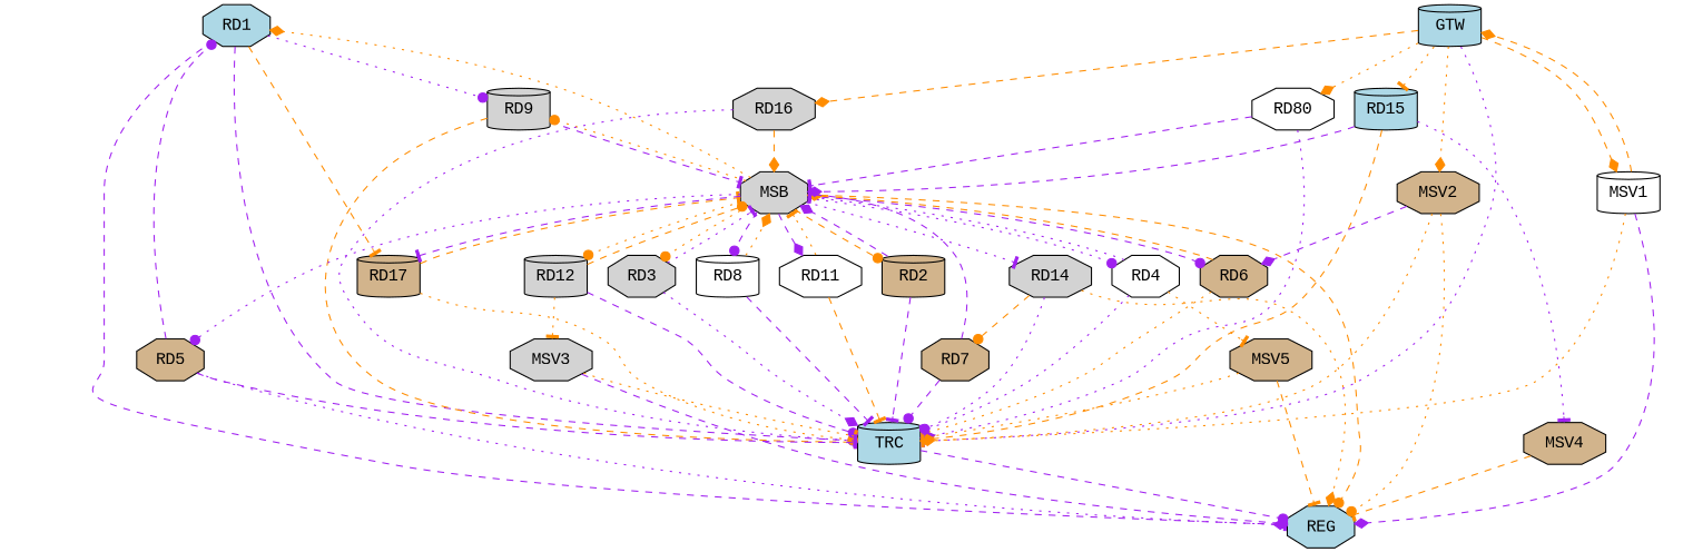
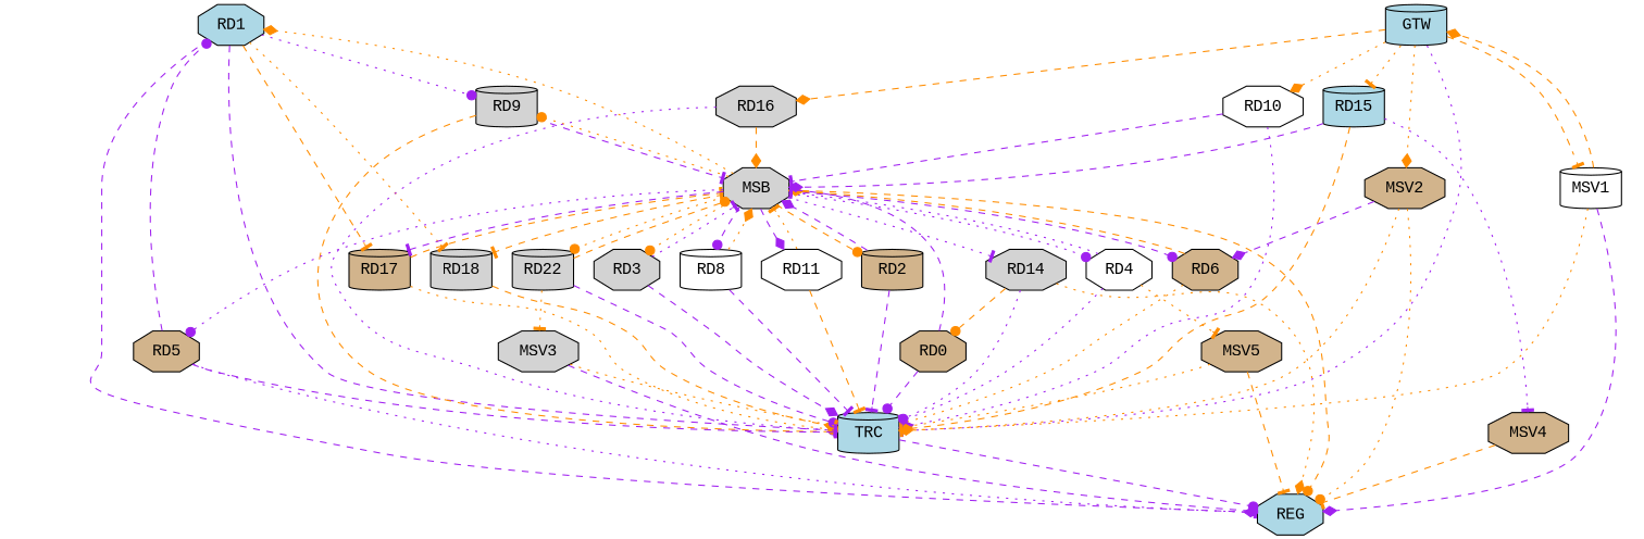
  strict digraph {
    fontname="Liberation Mono"
    node [fillcolor=lightgrey fontname="Liberation Mono" shape=octagon style=filled]
    edge [arrowhead=tee color=darkorange fontname="Liberation Mono" style=dashed]
    n1 [fillcolor=lightblue label=RD1]
    n2 [label=RD9 shape=cylinder]
    n3 [fillcolor=tan label=RD17 shape=cylinder]
+   n4 [label=RD18 shape=cylinder]
    n5 [fillcolor=lightblue label=REG]
    n6 [fillcolor=lightblue label=TRC shape=cylinder]
    n7 [label=MSB]
    n8 [fillcolor=tan label=RD2 shape=cylinder]
    n9 [label=RD3]
    n10 [fillcolor=white label=RD4]
    n11 [fillcolor=tan label=RD5]
    n12 [fillcolor=tan label=RD6]
    n13 [fillcolor=white label=RD8 shape=cylinder]
    n14 [fillcolor=white label=RD11]
-   n15 [label=RD12 shape=cylinder]
+   n15 [label=RD22 shape=cylinder]
    n16 [label=RD14]
    n17 [fillcolor=tan label=MSV5]
-   n18 [fillcolor=tan label=RD7]
-   n19 [fillcolor=white label=RD80]
+   n18 [fillcolor=tan label=RD0]
+   n19 [fillcolor=white label=RD10]
    n20 [label=MSV3]
    n21 [fillcolor=lightblue label=RD15 shape=cylinder]
    n22 [fillcolor=tan label=MSV4]
    n23 [label=RD16]
    n24 [fillcolor=lightblue label=GTW shape=cylinder]
    n25 [fillcolor=white label=MSV1 shape=cylinder]
    n26 [fillcolor=tan label=MSV2]
    n1 -> n2 [arrowhead=dot color=purple style=dotted]
    n1 -> n3
+   n1 -> n4 [style=dotted]
    n1 -> n5 [color=purple]
    n1 -> n6 [arrowhead=dot color=purple]
    n2 -> n6
    n2 -> n7 [color=purple]
    n3 -> n6 [arrowhead=dot style=dotted]
    n3 -> n7
+   n4 -> n6 [arrowhead=diamond]
    n6 -> n5 [arrowhead=dot color=purple]
    n7 -> n1 [arrowhead=diamond style=dotted]
    n7 -> n2 [arrowhead=dot style=dotted]
    n7 -> n3 [color=purple]
+   n7 -> n4
    n7 -> n5 [arrowhead=dot]
    n7 -> n8 [arrowhead=dot]
    n7 -> n9 [arrowhead=dot style=dotted]
    n7 -> n10 [arrowhead=dot color=purple style=dotted]
    n7 -> n11 [arrowhead=dot color=purple style=dotted]
    n7 -> n12 [arrowhead=dot color=purple]
    n7 -> n13 [arrowhead=dot color=purple]
    n7 -> n14 [arrowhead=diamond color=purple]
    n7 -> n15 [arrowhead=dot style=dotted]
    n7 -> n16 [color=purple style=dotted]
    n8 -> n6 [color=purple]
    n8 -> n7 [arrowhead=diamond color=purple]
-   n9 -> n6 [arrowhead=diamond color=purple style=dotted]
+   n9 -> n6 [arrowhead=diamond color=purple]
    n9 -> n7 [color=purple style=dotted]
    n10 -> n6 [color=purple style=dotted]
    n10 -> n7 [color=purple style=dotted]
    n10 -> n17 [style=dotted]
    n11 -> n1 [arrowhead=dot color=purple]
    n11 -> n5 [arrowhead=diamond color=purple style=dotted]
    n11 -> n6 [color=purple]
    n12 -> n6 [style=dotted]
    n12 -> n7 [arrowhead=diamond]
    n13 -> n6 [color=purple]
    n13 -> n7 [arrowhead=diamond style=dotted]
    n14 -> n6
    n14 -> n7 [style=dotted]
    n15 -> n6 [arrowhead=dot color=purple]
    n15 -> n7 [arrowhead=dot]
    n15 -> n20 [style=dotted]
    n16 -> n5 [arrowhead=diamond style=dotted]
    n16 -> n6 [arrowhead=dot color=purple style=dotted]
    n16 -> n18 [arrowhead=dot]
    n17 -> n5
    n17 -> n6 [arrowhead=diamond style=dotted]
    n18 -> n6 [arrowhead=dot color=purple]
    n18 -> n7 [color=purple]
    n19 -> n6 [arrowhead=diamond color=purple style=dotted]
    n19 -> n7 [color=purple]
    n20 -> n5 [arrowhead=dot color=purple]
    n20 -> n6 [style=dotted]
    n21 -> n6 [arrowhead=diamond]
    n21 -> n7 [arrowhead=diamond color=purple]
    n21 -> n22 [color=purple style=dotted]
    n22 -> n5
    n23 -> n6 [color=purple style=dotted]
    n23 -> n7 [arrowhead=diamond]
    n24 -> n6 [color=purple style=dotted]
    n24 -> n19 [arrowhead=diamond style=dotted]
    n24 -> n21 [style=dotted]
    n24 -> n23 [arrowhead=diamond]
-   n24 -> n25 [arrowhead=diamond]
+   n24 -> n25
    n24 -> n26 [arrowhead=diamond style=dotted]
    n25 -> n5 [arrowhead=diamond color=purple]
    n25 -> n6 [style=dotted]
    n25 -> n24 [arrowhead=diamond]
    n26 -> n5 [arrowhead=dot style=dotted]
    n26 -> n6 [arrowhead=diamond style=dotted]
    n26 -> n12 [arrowhead=diamond color=purple]
  }
